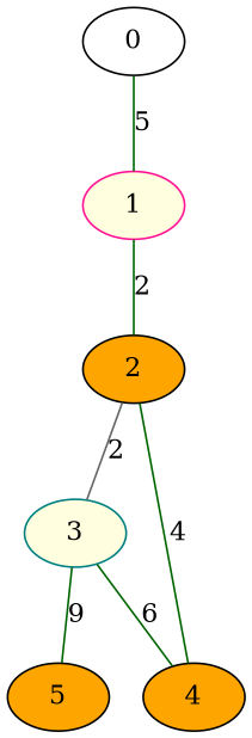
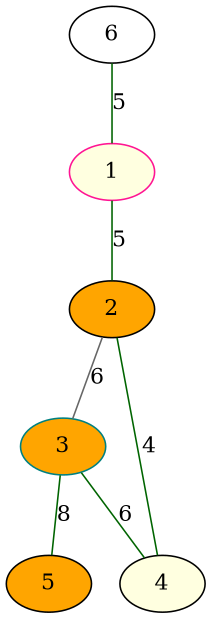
  graph {
    node [color=black fillcolor=orange style=filled weight=1]
    edge [color=darkgreen]
-   0 [fillcolor=white]
+   0 [fillcolor=white label=6]
    1 [color=deeppink fillcolor=lightyellow]
    2
-   3 [color=teal fillcolor=lightyellow]
-   4
+   3 [color=teal]
+   4 [fillcolor=lightyellow]
    5 [weight=4]
    0 -- 1 [label=5]
-   1 -- 2 [label=2]
-   2 -- 3 [color=gray40 label=2]
+   1 -- 2 [label=5]
+   2 -- 3 [color=gray40 label=6]
    2 -- 4 [label=4]
    3 -- 4 [label=6]
-   3 -- 5 [label=9]
+   3 -- 5 [label=8]
  }
